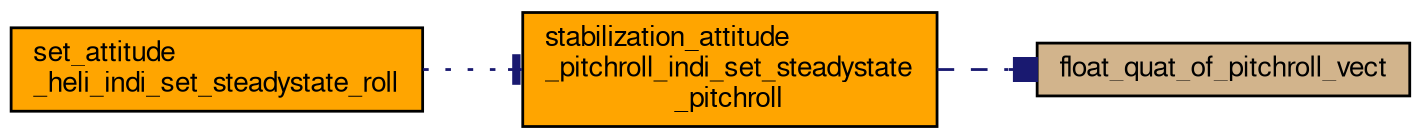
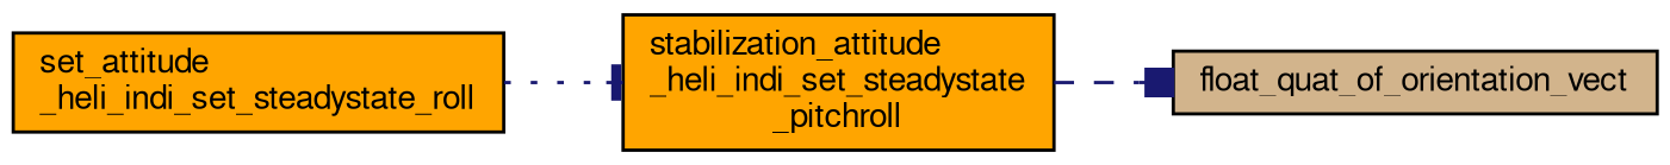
  digraph {
    rankdir=LR
    node [color=black fillcolor=orange fontname=FreeSans fontsize=10 shape=record style=filled]
    edge [color=midnightblue fontname=FreeSans fontsize=10 labelfontname=FreeSans labelfontsize=10]
    n1 [fontcolor=black height=0.2 label="set_attitude\l_heli_indi_set_steadystate_roll" width=0.4]
-   n2 [height=0.2 label="stabilization_attitude\l_pitchroll_indi_set_steadystate\l_pitchroll" width=0.4]
-   n3 [fillcolor=tan height=0.2 label=float_quat_of_pitchroll_vect width=0.4]
+   n2 [height=0.2 label="stabilization_attitude\l_heli_indi_set_steadystate\l_pitchroll" width=0.4]
+   n3 [fillcolor=tan height=0.2 label=float_quat_of_orientation_vect width=0.4]
    n1 -> n2 [arrowhead=tee style=dotted]
    n2 -> n3 [arrowhead=box style=dashed]
  }
